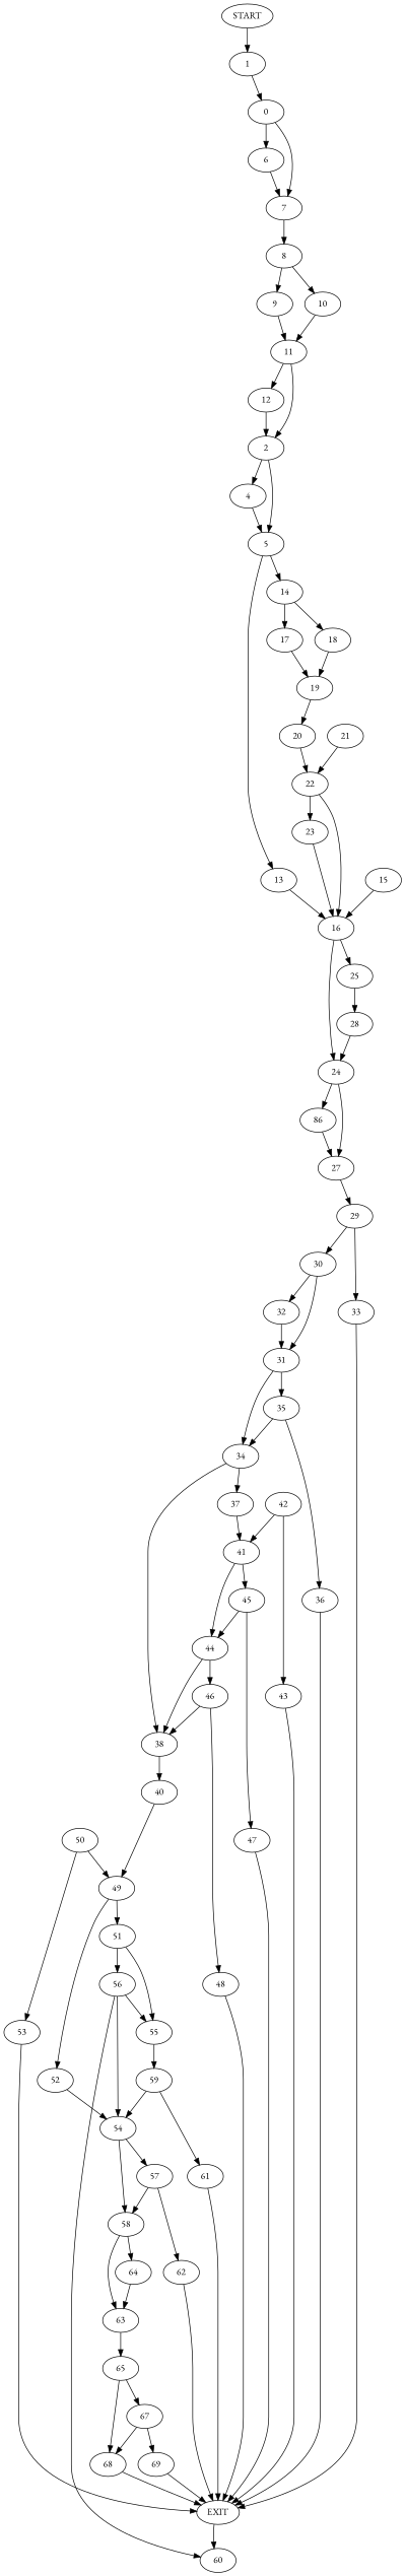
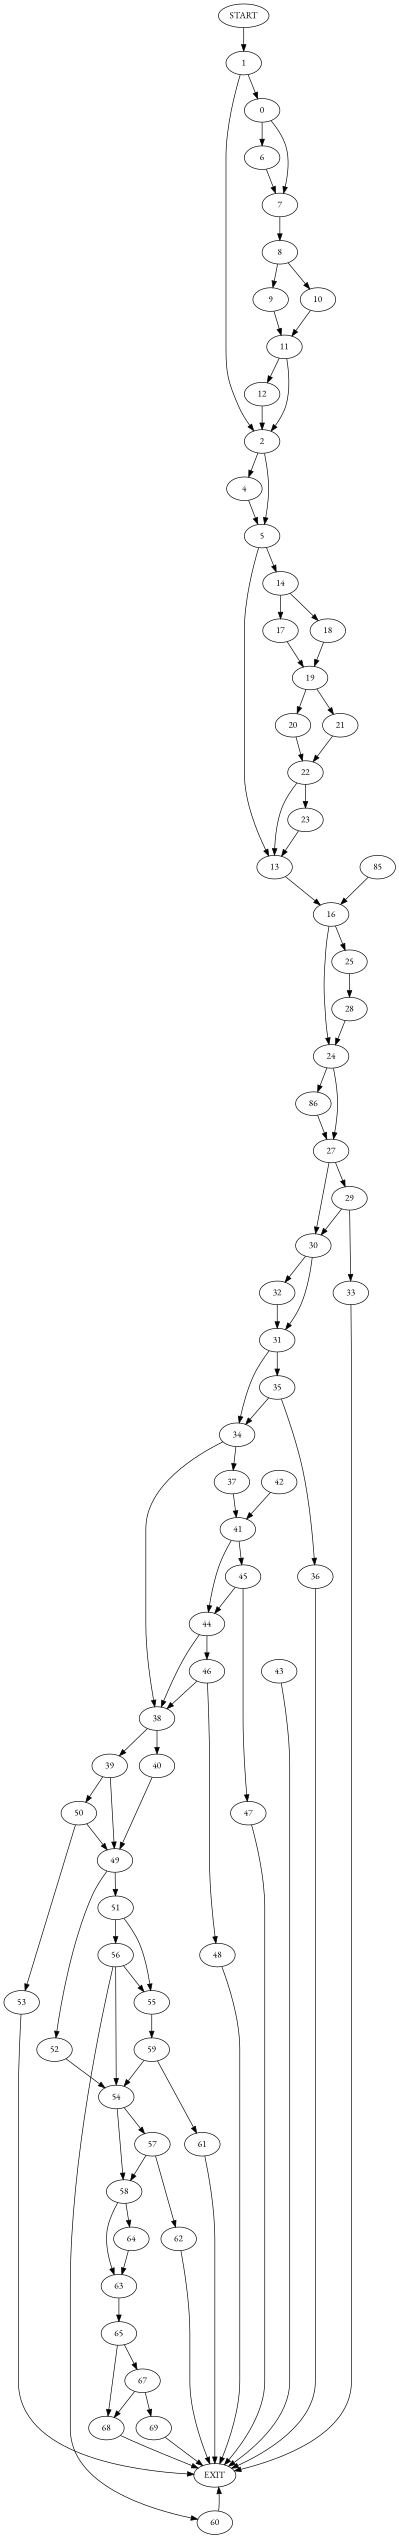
  digraph {
    fontname="EB Garamond"
    node [fontname="EB Garamond"]
    edge [fontname="EB Garamond"]
    n1 [label=START]
    1
    2
    n4 [label=0]
    n5 [label=EXIT]
    4
    5
    6
    7
    13
    14
    8
    16
    17
    18
    9
    10
    11
    12
-   15
+   15 [label=85]
    24
    25
    19
    n24 [label=86]
    27
    28
    20
    21
    22
    23
    29
    30
    33
    31
    32
    34
    35
    37
    38
    36
    41
+   39
    40
    44
    45
    42
    43
    49
    50
    51
    52
    53
    46
    47
    48
    55
    56
    54
    59
    60
    57
    58
    62
    63
    64
    61
    65
    67
    68
    69
    n1 -> 1
+   1 -> 2
    1 -> n4
    2 -> 4
    2 -> 5
    n4 -> 6
    n4 -> 7
    4 -> 5
    5 -> 13
    5 -> 14
    6 -> 7
    7 -> 8
    13 -> 16
    14 -> 17
    14 -> 18
    8 -> 9
    8 -> 10
    16 -> 24
    16 -> 25
    17 -> 19
    18 -> 19
    9 -> 11
    10 -> 11
    11 -> 2
    11 -> 12
    12 -> 2
    15 -> 16
    24 -> n24
    24 -> 27
    25 -> 28
    19 -> 20
+   19 -> 21
    n24 -> 27
    27 -> 29
+   27 -> 30
    28 -> 24
    20 -> 22
    21 -> 22
-   22 -> 16
+   22 -> 13
    22 -> 23
-   23 -> 16
+   23 -> 13
    29 -> 30
    29 -> 33
    30 -> 31
    30 -> 32
    33 -> n5
    31 -> 34
    31 -> 35
    32 -> 31
    34 -> 37
    34 -> 38
    35 -> 34
    35 -> 36
    37 -> 41
+   38 -> 39
    38 -> 40
    36 -> n5
    41 -> 44
    41 -> 45
+   39 -> 49
+   39 -> 50
    40 -> 49
    44 -> 38
    44 -> 46
    45 -> 44
    45 -> 47
    42 -> 41
-   42 -> 43
    43 -> n5
    49 -> 51
    49 -> 52
    50 -> 49
    50 -> 53
    51 -> 55
    51 -> 56
    52 -> 54
    53 -> n5
    46 -> 38
    46 -> 48
    47 -> n5
    48 -> n5
    55 -> 59
    56 -> 55
    56 -> 54
    56 -> 60
    54 -> 57
    54 -> 58
    59 -> 54
    59 -> 61
-   n5 -> 60
+   60 -> n5
    57 -> 58
    57 -> 62
    58 -> 63
    58 -> 64
    62 -> n5
    63 -> 65
    64 -> 63
    61 -> n5
    65 -> 67
    65 -> 68
    67 -> 68
    67 -> 69
    68 -> n5
    69 -> n5
  }
